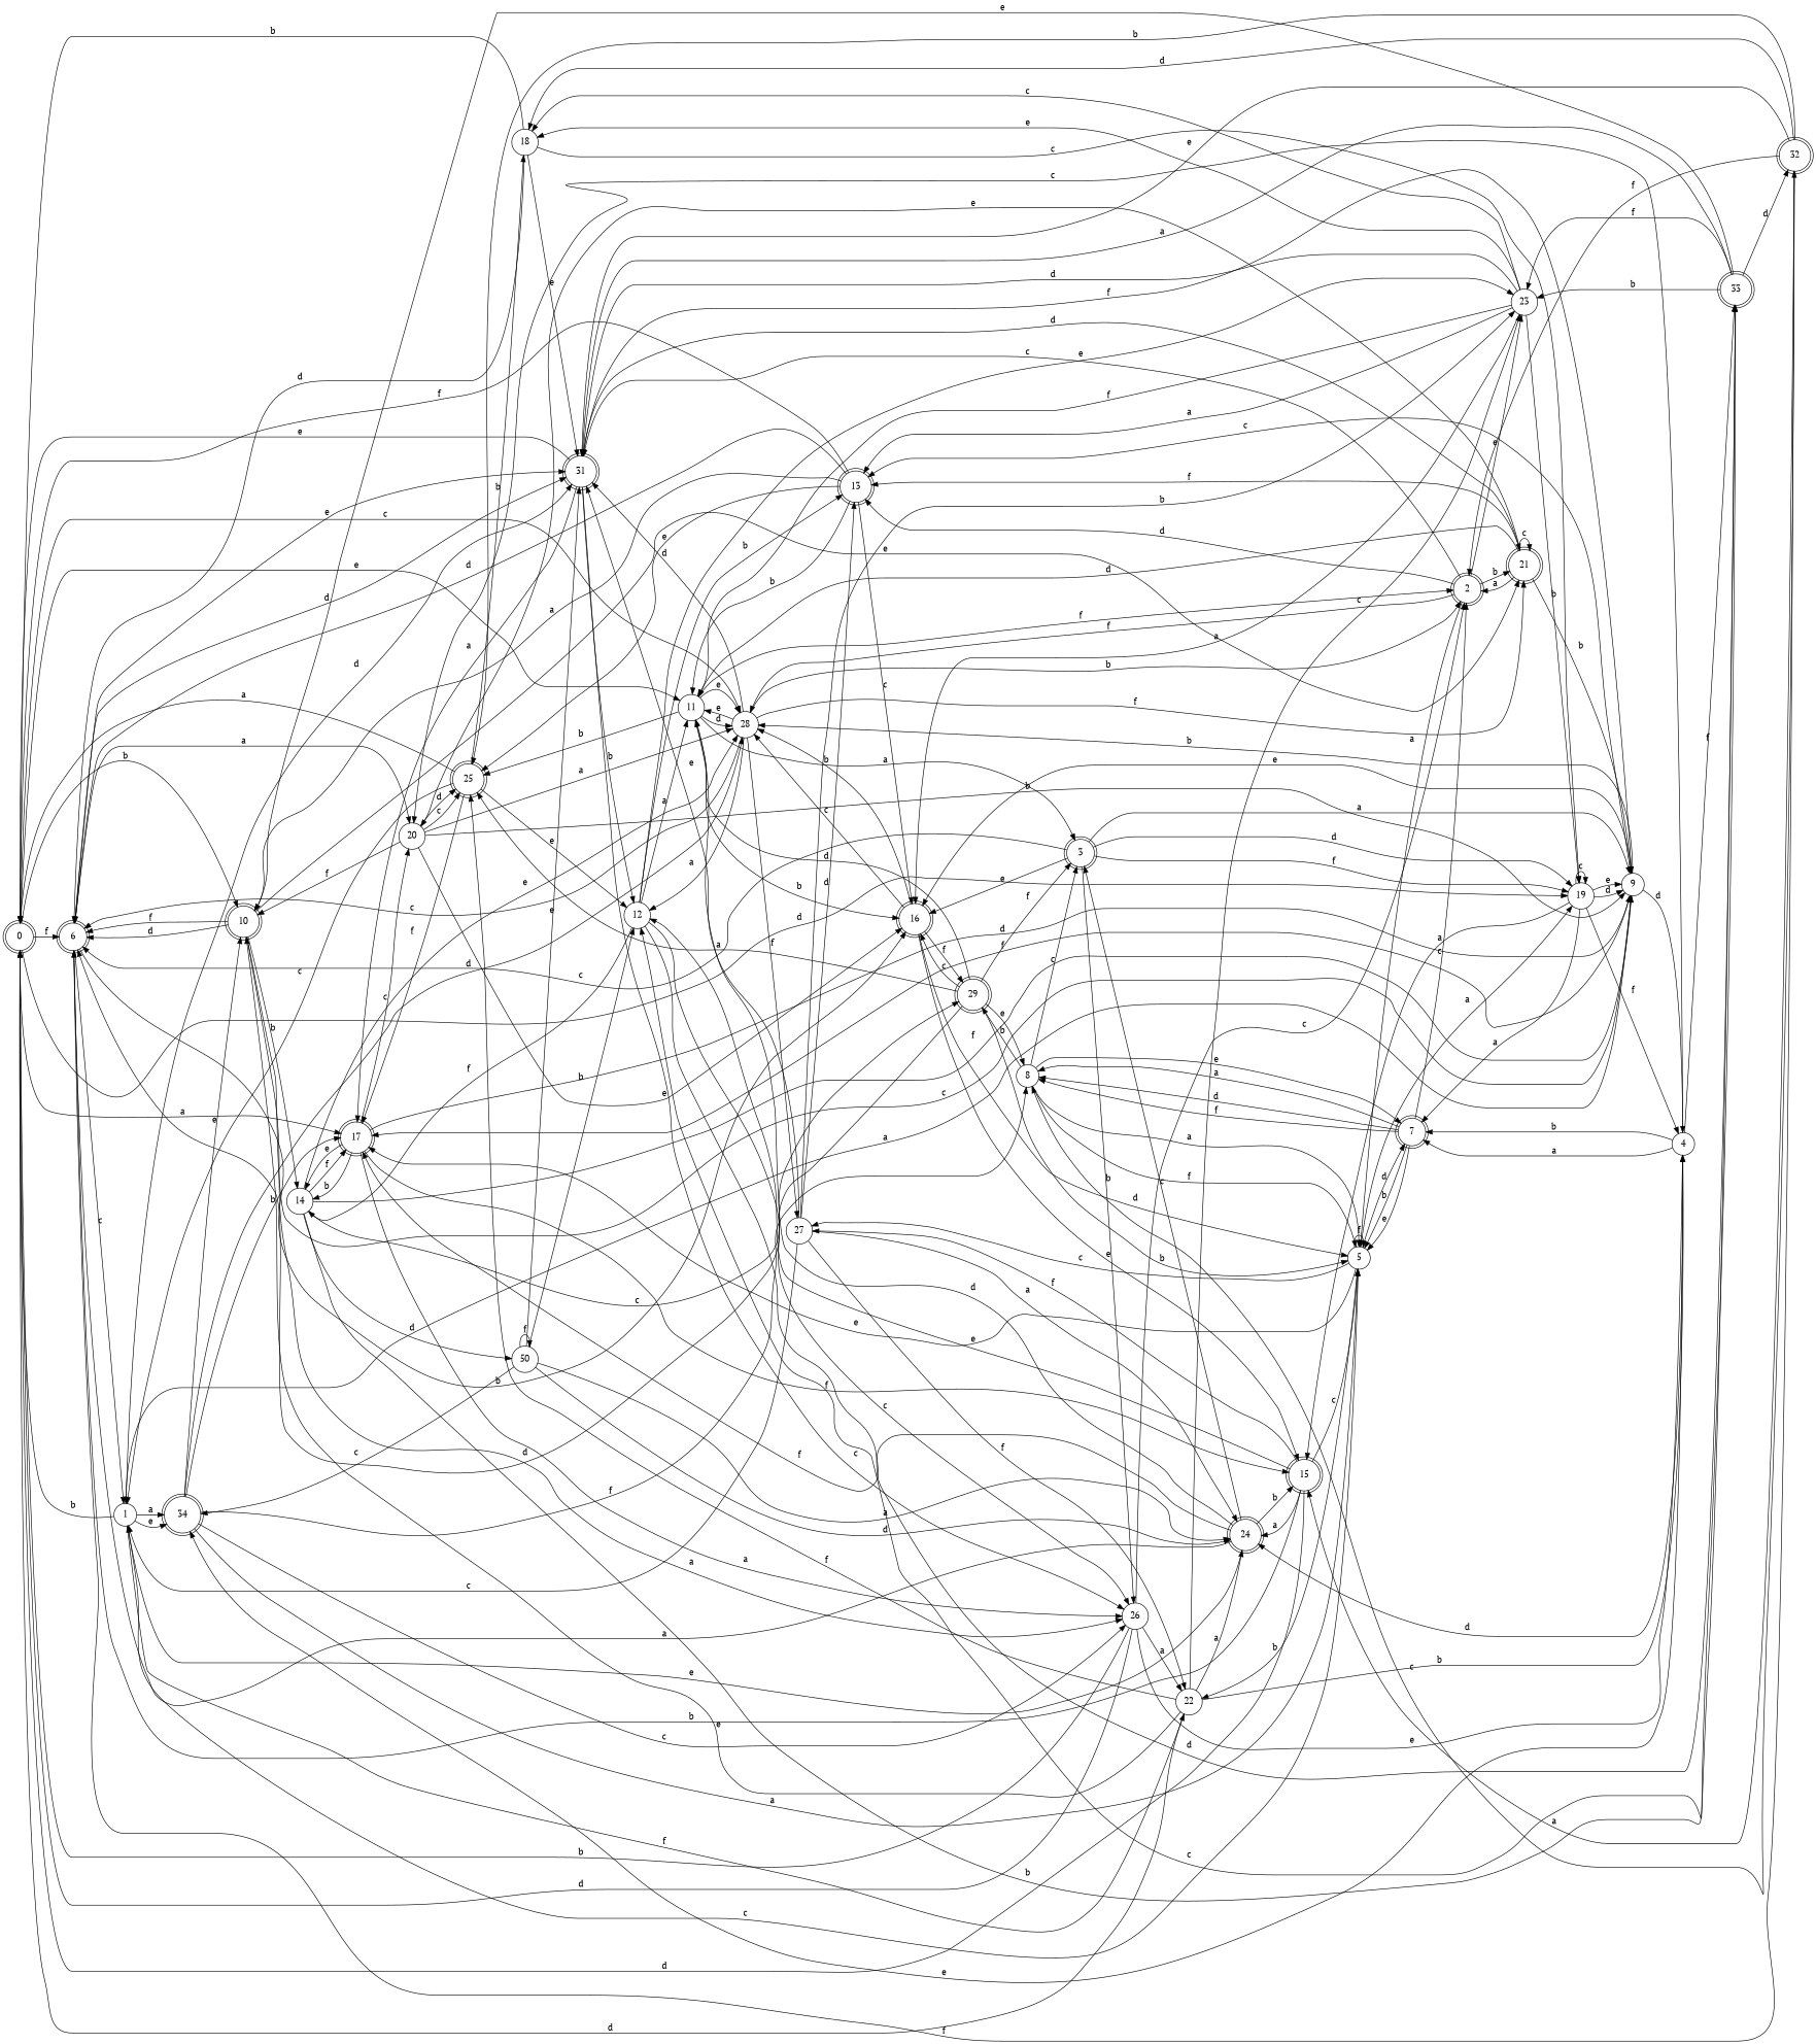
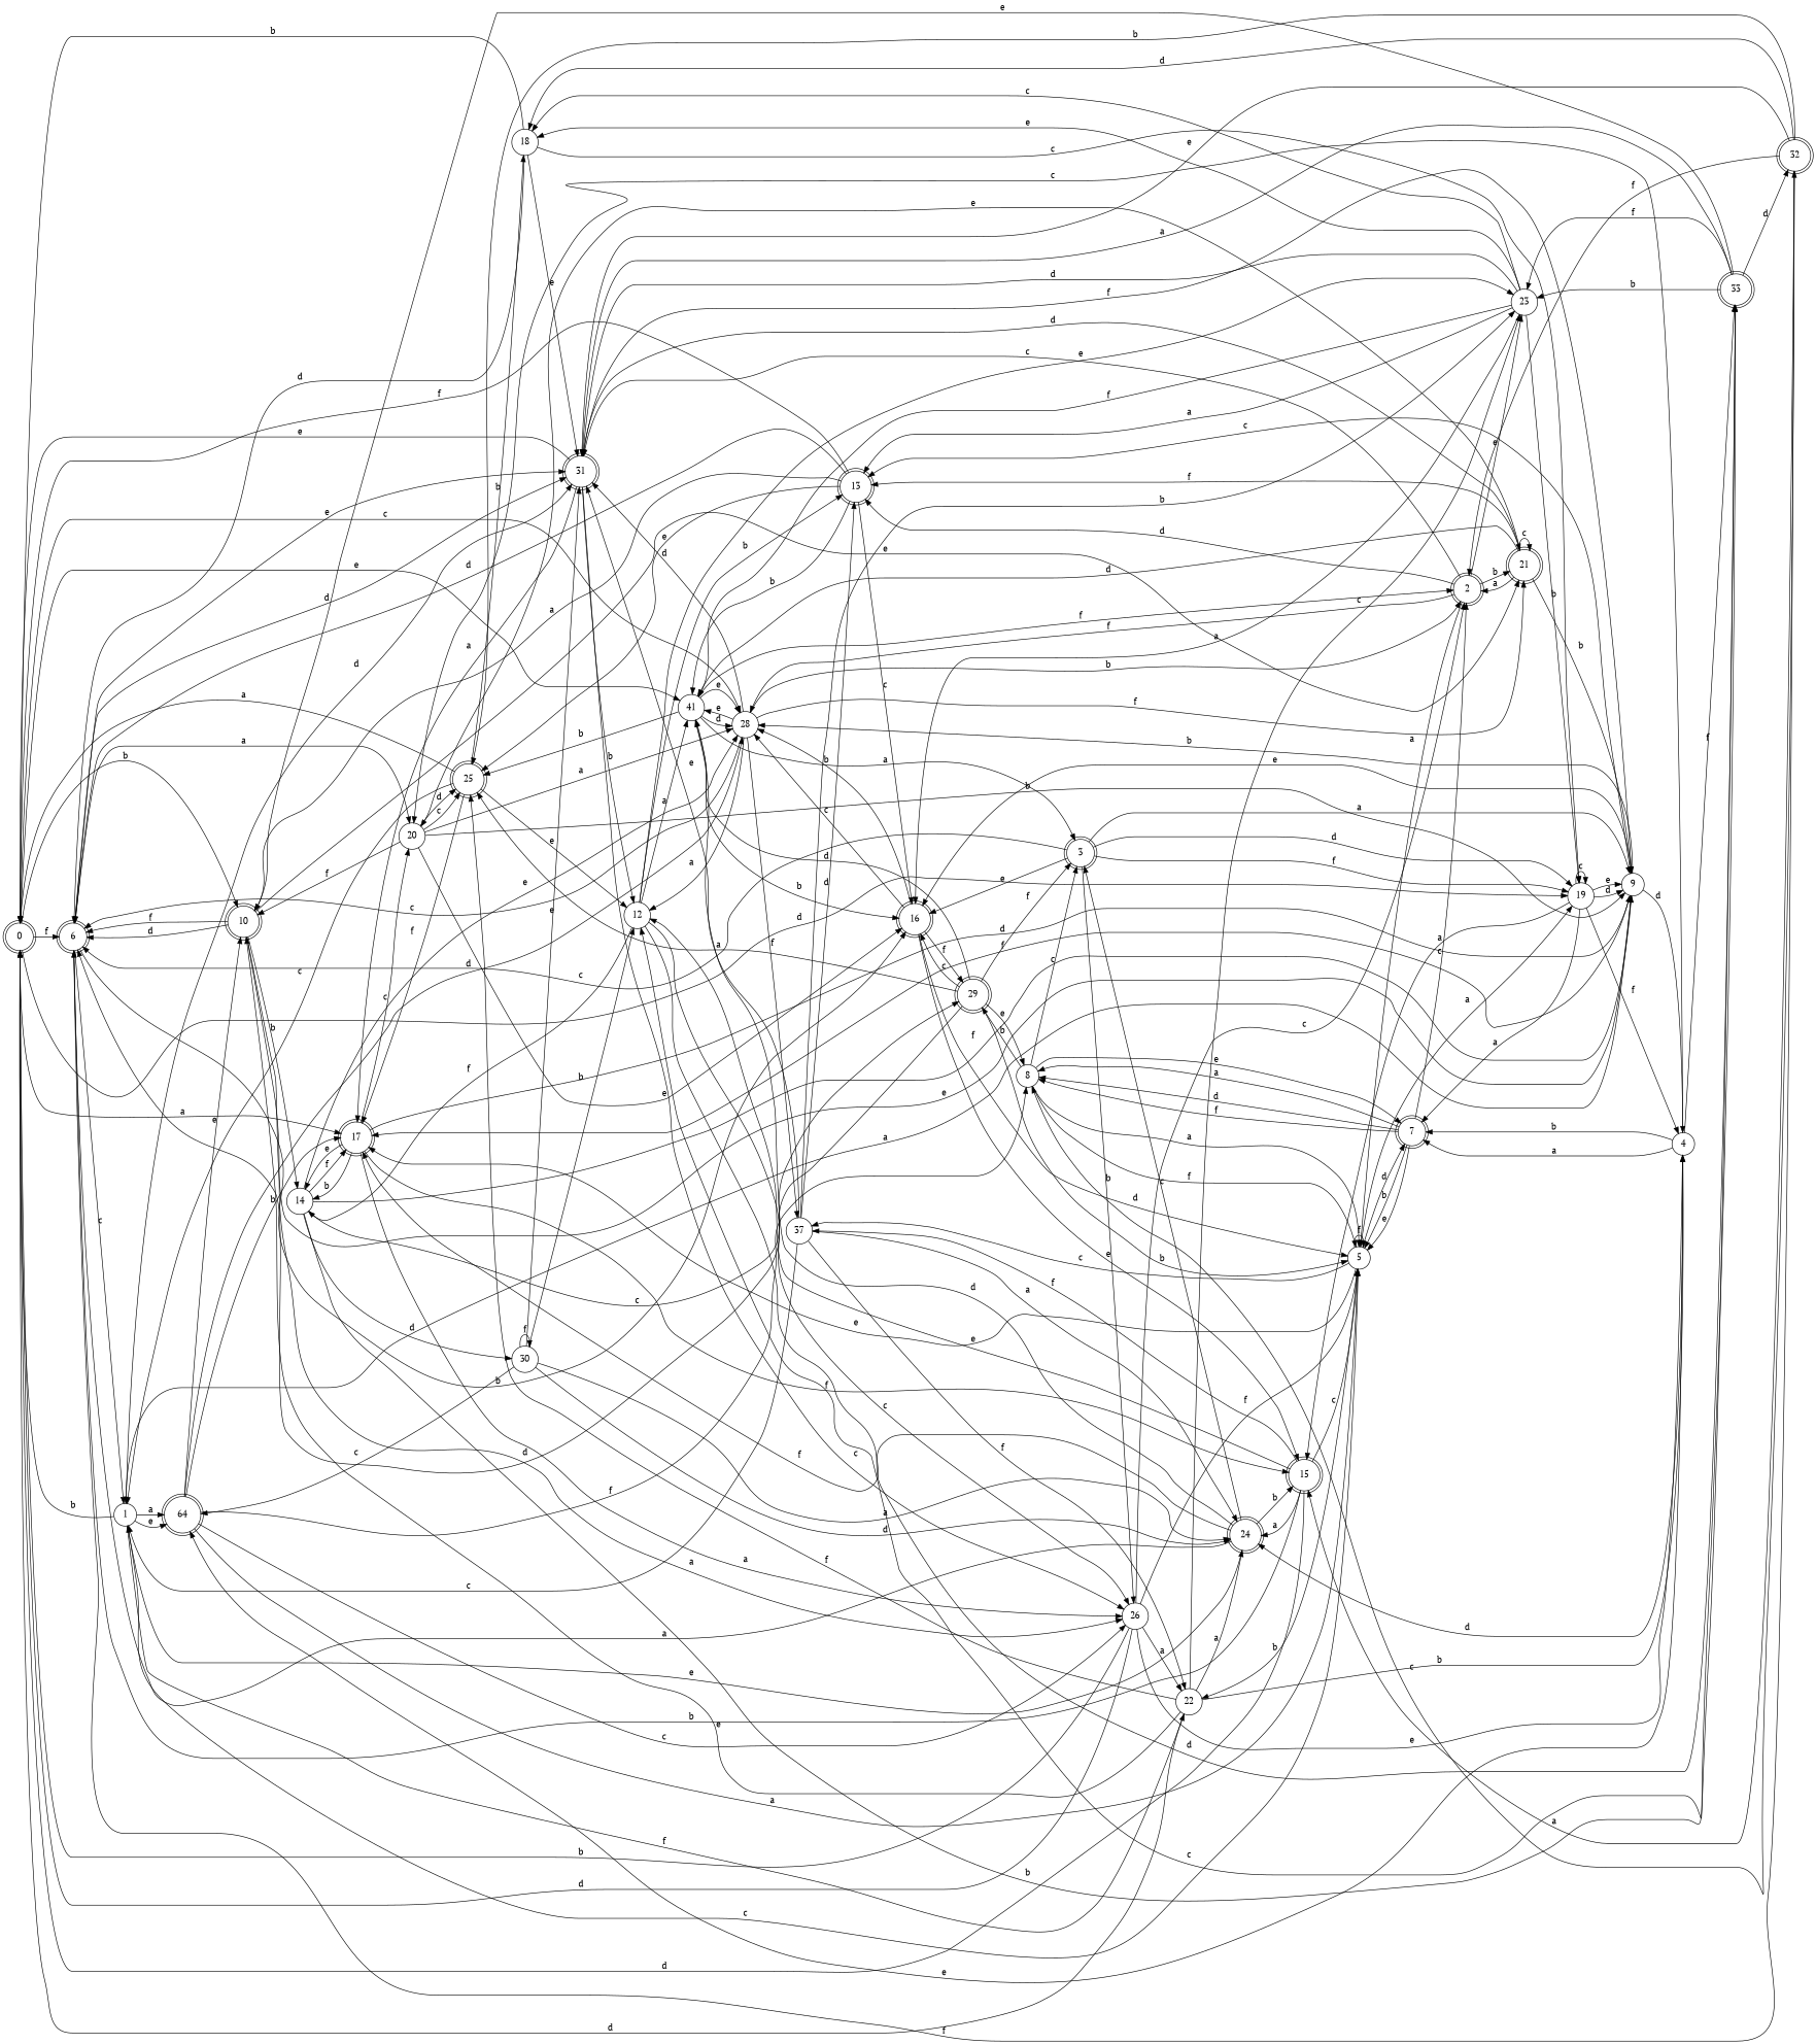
  digraph {
    fontname="PT Serif"
    rankdir=LR
    node [color=black fillcolor=white fontname="PT Serif" shape=doublecircle style="rounded,filled"]
    edge [fontname="PT Serif"]
    n1 [label=0]
    n2 [label=6]
    n3 [label=10]
-   n4 [label=11 shape=circle style=filled]
+   n4 [label=41 shape=circle style=filled]
    n5 [label=17]
    n6 [label=19 shape=circle style=filled]
    n7 [label=28 shape=circle style=filled]
    n8 [label=1 shape=circle style=filled]
    n9 [label=31]
    n10 [label=16]
    n11 [label=20 shape=circle style=filled]
    n12 [label=32]
    n13 [label=21]
    n14 [label=9 shape=circle style=filled]
    n15 [label=26 shape=circle style=filled]
    n16 [label=14 shape=circle style=filled]
    n17 [label=2]
    n18 [label=3]
    n19 [label=25]
    n20 [label=15]
    n21 [label=4 shape=circle style=filled]
    n22 [label=7]
-   n23 [label=27 shape=circle style=filled]
+   n23 [label=37 shape=circle style=filled]
    n24 [label=12 shape=circle style=filled]
    n25 [label=5 shape=circle style=filled]
    n26 [label=22 shape=circle style=filled]
-   n27 [label=34]
+   n27 [label=64]
    n28 [label=23 shape=circle style=filled]
    n29 [label=24]
    n30 [label=8 shape=circle style=filled]
    n31 [label=13]
    n32 [label=18 shape=circle style=filled]
    n33 [label=29]
    n34 [label=33]
-   n35 [label=50 shape=circle style=filled]
+   n35 [label=30 shape=circle style=filled]
    n1 -> n2 [label=f]
    n1 -> n3 [label=b]
    n1 -> n4 [label=e]
    n1 -> n5 [label=a]
    n1 -> n6 [label=d]
    n1 -> n7 [label=c]
    n2 -> n8 [label=c]
    n2 -> n9 [label=d]
    n2 -> n9 [label=e]
    n2 -> n10 [label=b]
    n2 -> n11 [label=a]
    n2 -> n12 [label=f]
    n3 -> n2 [label=d]
    n3 -> n2 [label=f]
    n3 -> n13 [label=e]
-   n3 -> n14 [label=c]
+   n3 -> n14 [label=e]
    n3 -> n15 [label=a]
    n3 -> n16 [label=b]
    n4 -> n7 [label=d]
    n4 -> n7 [label=e]
    n4 -> n10 [label=b]
    n4 -> n17 [label=f]
    n4 -> n18 [label=a]
    n4 -> n19 [label=b]
    n5 -> n11 [label=c]
    n5 -> n14 [label=d]
    n5 -> n15 [label=a]
    n5 -> n16 [label=b]
    n5 -> n16 [label=e]
    n5 -> n20 [label=f]
    n6 -> n6 [label=c]
    n6 -> n14 [label=d]
    n6 -> n14 [label=e]
    n6 -> n20 [label=a]
    n6 -> n21 [label=f]
    n6 -> n22 [label=a]
    n7 -> n2 [label=c]
    n7 -> n4 [label=e]
    n7 -> n9 [label=d]
    n7 -> n13 [label=f]
    n7 -> n17 [label=b]
    n7 -> n23 [label=f]
    n7 -> n24 [label=a]
    n8 -> n1 [label=b]
    n8 -> n9 [label=d]
    n8 -> n25 [label=c]
    n8 -> n26 [label=f]
    n8 -> n27 [label=a]
    n8 -> n27 [label=e]
    n9 -> n1 [label=e]
    n9 -> n5 [label=a]
    n9 -> n13 [label=d]
    n9 -> n14 [label=f]
    n9 -> n15 [label=c]
    n9 -> n24 [label=b]
    n10 -> n7 [label=b]
    n10 -> n7 [label=c]
    n10 -> n20 [label=e]
    n10 -> n25 [label=d]
    n10 -> n33 [label=f]
    n11 -> n3 [label=f]
    n11 -> n7 [label=a]
    n11 -> n10 [label=e]
    n11 -> n14 [label=b]
    n11 -> n19 [label=c]
    n11 -> n19 [label=d]
    n12 -> n9 [label=e]
    n12 -> n17 [label=f]
    n12 -> n19 [label=b]
    n12 -> n20 [label=a]
    n12 -> n30 [label=c]
    n12 -> n32 [label=d]
    n13 -> n4 [label=d]
    n13 -> n11 [label=e]
    n13 -> n13 [label=c]
    n13 -> n14 [label=b]
    n13 -> n17 [label=a]
    n13 -> n31 [label=f]
    n14 -> n5 [label=f]
    n14 -> n7 [label=b]
    n14 -> n8 [label=a]
    n14 -> n10 [label=e]
    n14 -> n21 [label=d]
    n14 -> n31 [label=c]
    n15 -> n1 [label=b]
    n15 -> n1 [label=d]
    n15 -> n17 [label=c]
    n15 -> n21 [label=e]
+   n15 -> n25 [label=f]
    n15 -> n26 [label=a]
    n16 -> n5 [label=f]
    n16 -> n7 [label=e]
    n16 -> n14 [label=f]
    n16 -> n33 [label=c]
    n16 -> n34 [label=b]
    n16 -> n35 [label=d]
    n17 -> n7 [label=f]
    n17 -> n9 [label=c]
    n17 -> n13 [label=b]
    n17 -> n25 [label=a]
    n17 -> n28 [label=e]
    n17 -> n31 [label=d]
    n18 -> n2 [label=c]
    n18 -> n6 [label=d]
    n18 -> n6 [label=f]
    n18 -> n10 [label=e]
    n18 -> n14 [label=a]
    n18 -> n15 [label=b]
    n19 -> n1 [label=a]
    n19 -> n5 [label=f]
    n19 -> n8 [label=c]
    n19 -> n24 [label=e]
    n19 -> n32 [label=b]
    n20 -> n1 [label=d]
    n20 -> n2 [label=b]
    n20 -> n23 [label=f]
    n20 -> n24 [label=e]
    n20 -> n25 [label=c]
    n20 -> n29 [label=a]
    n21 -> n11 [label=c]
    n21 -> n22 [label=a]
    n21 -> n22 [label=b]
    n21 -> n27 [label=e]
    n21 -> n29 [label=d]
    n21 -> n34 [label=f]
    n22 -> n17 [label=c]
    n22 -> n25 [label=b]
    n22 -> n25 [label=e]
    n22 -> n30 [label=a]
    n22 -> n30 [label=d]
    n22 -> n30 [label=f]
    n23 -> n8 [label=c]
    n23 -> n9 [label=e]
    n23 -> n26 [label=f]
    n23 -> n28 [label=b]
    n23 -> n29 [label=a]
    n23 -> n31 [label=d]
    n24 -> n4 [label=a]
    n24 -> n15 [label=c]
    n24 -> n16 [label=f]
    n24 -> n28 [label=e]
    n24 -> n31 [label=b]
    n24 -> n34 [label=d]
    n25 -> n5 [label=e]
    n25 -> n6 [label=a]
    n25 -> n22 [label=d]
    n25 -> n23 [label=c]
    n25 -> n25 [label=f]
    n25 -> n26 [label=b]
    n26 -> n1 [label=d]
    n26 -> n3 [label=e]
    n26 -> n19 [label=f]
    n26 -> n21 [label=b]
    n26 -> n28 [label=c]
    n26 -> n29 [label=a]
    n27 -> n3 [label=e]
    n27 -> n5 [label=b]
    n27 -> n7 [label=d]
    n27 -> n15 [label=c]
    n27 -> n25 [label=a]
    n27 -> n30 [label=f]
    n28 -> n4 [label=f]
    n28 -> n6 [label=b]
    n28 -> n9 [label=d]
    n28 -> n10 [label=a]
    n28 -> n31 [label=a]
    n28 -> n32 [label=c]
    n28 -> n32 [label=e]
    n29 -> n2 [label=a]
    n29 -> n4 [label=d]
    n29 -> n5 [label=f]
    n29 -> n8 [label=e]
    n29 -> n18 [label=c]
    n29 -> n20 [label=b]
    n30 -> n18 [label=c]
    n30 -> n22 [label=e]
    n30 -> n25 [label=a]
    n30 -> n25 [label=f]
    n30 -> n33 [label=b]
    n31 -> n1 [label=f]
    n31 -> n2 [label=d]
    n31 -> n3 [label=a]
    n31 -> n4 [label=b]
    n31 -> n10 [label=c]
    n31 -> n19 [label=e]
    n32 -> n1 [label=b]
    n32 -> n2 [label=d]
    n32 -> n6 [label=c]
    n32 -> n9 [label=e]
    n33 -> n2 [label=d]
    n33 -> n4 [label=d]
    n33 -> n10 [label=c]
    n33 -> n18 [label=f]
    n33 -> n19 [label=a]
    n33 -> n25 [label=b]
    n33 -> n30 [label=e]
    n34 -> n3 [label=e]
    n34 -> n9 [label=a]
    n34 -> n12 [label=d]
    n34 -> n24 [label=c]
    n34 -> n28 [label=b]
    n34 -> n28 [label=f]
    n35 -> n9 [label=e]
    n35 -> n24 [label=b]
    n35 -> n27 [label=c]
    n35 -> n29 [label=a]
    n35 -> n29 [label=d]
    n35 -> n35 [label=f]
  }
